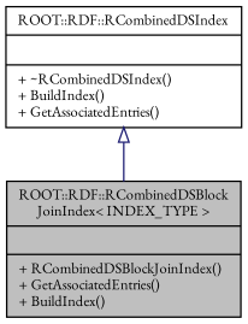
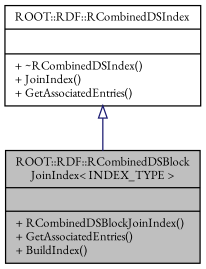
  digraph {
    fontname="EB Garamond"
    node [color=black fontname="EB Garamond" fontsize=10 shape=record]
    n1 [fillcolor=grey75 fontcolor=black height=0.2 label="{ROOT::RDF::RCombinedDSBlock\lJoinIndex\< INDEX_TYPE \>\n||+ RCombinedDSBlockJoinIndex()\l+ GetAssociatedEntries()\l+ BuildIndex()\l}" style=filled width=0.4]
-   n2 [height=0.2 label="{ROOT::RDF::RCombinedDSIndex\n||+ ~RCombinedDSIndex()\l+ BuildIndex()\l+ GetAssociatedEntries()\l}" width=0.4]
+   n2 [height=0.2 label="{ROOT::RDF::RCombinedDSIndex\n||+ ~RCombinedDSIndex()\l+ JoinIndex()\l+ GetAssociatedEntries()\l}" width=0.4]
    n2 -> n1 [arrowtail=onormal color=midnightblue dir=back fontname="EB Garamond" fontsize=10 labelfontname=Helvetica labelfontsize=10 style=solid]
  }
